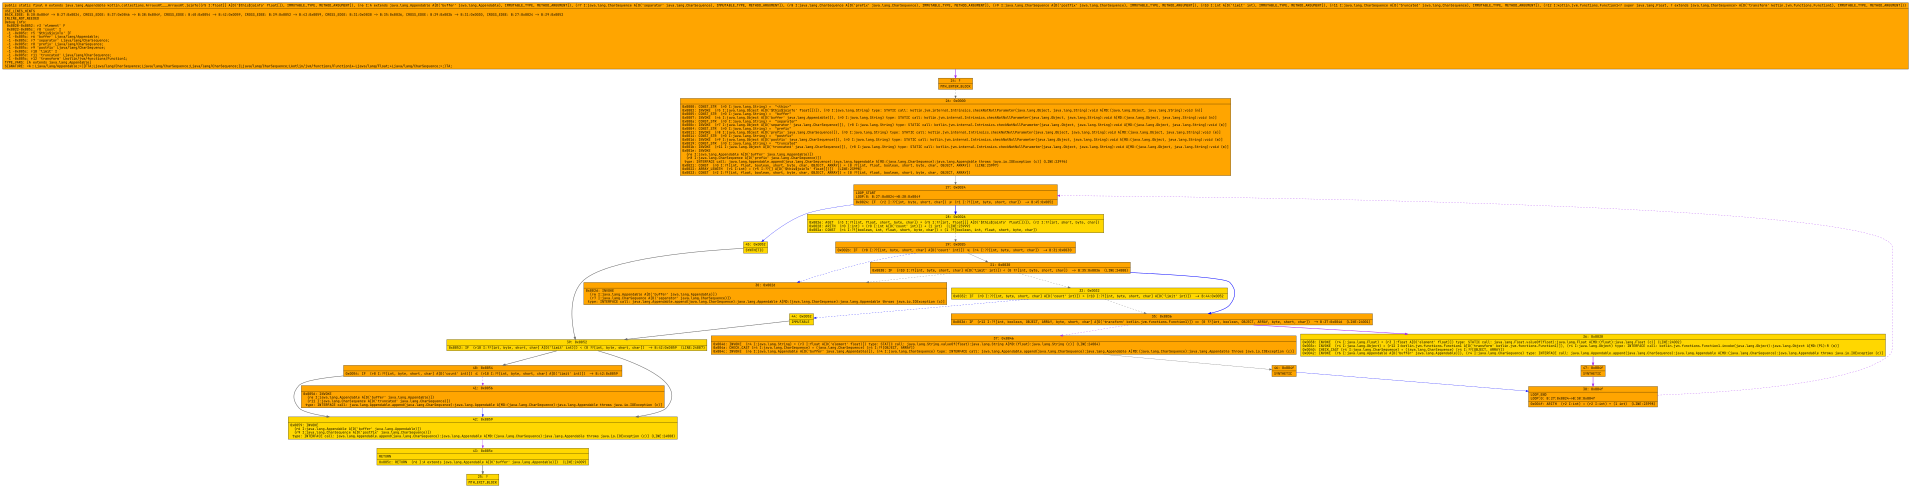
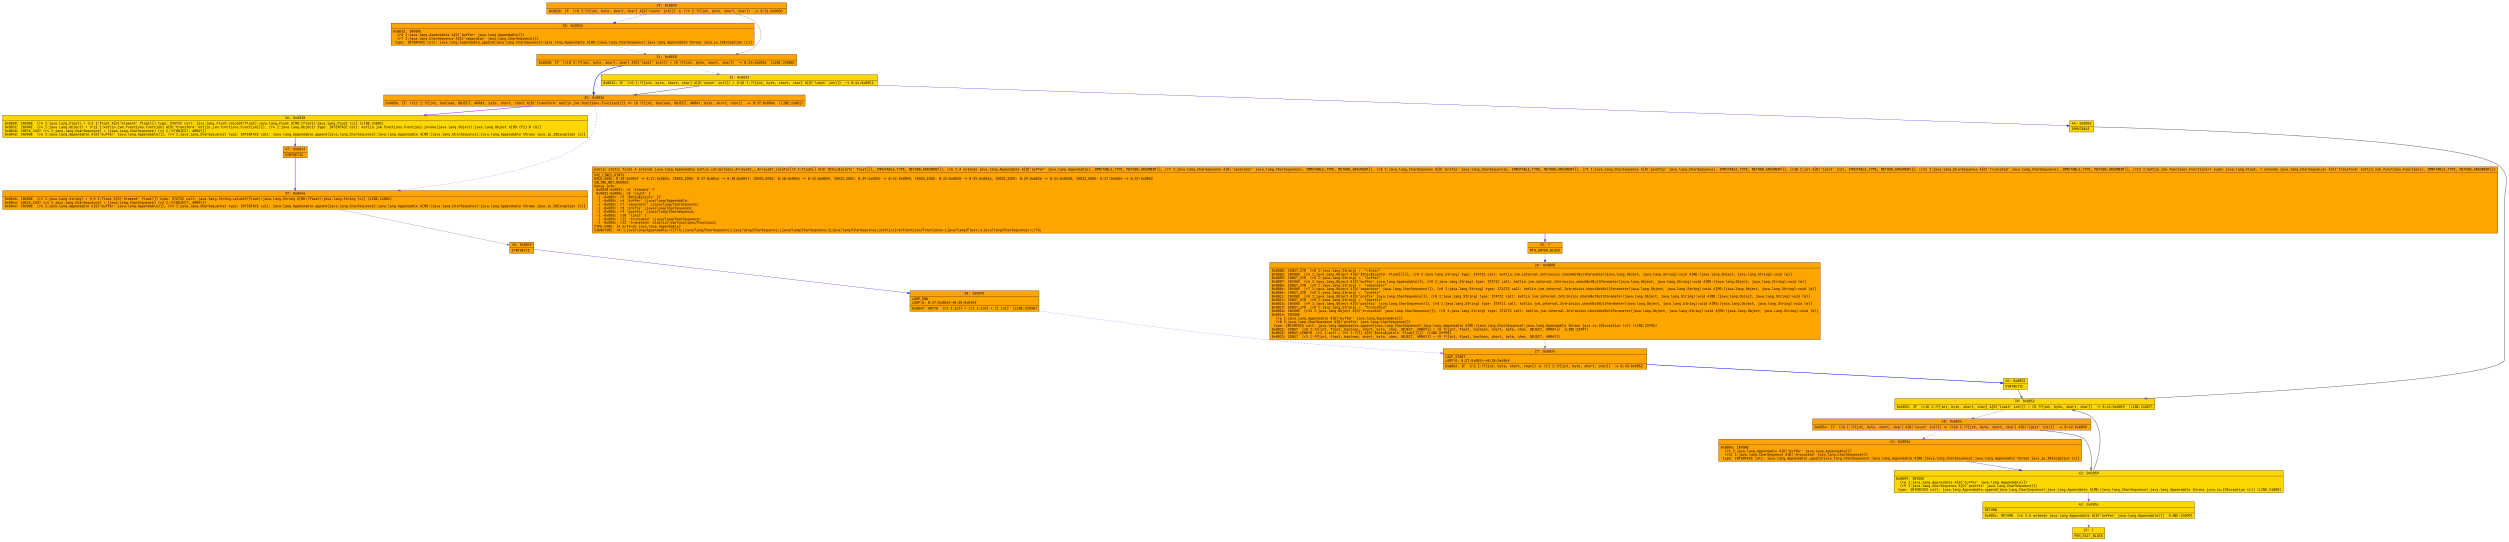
  digraph {
    fontname="JetBrains Mono"
    node [fillcolor=orange fontname="JetBrains Mono" shape=record style=filled]
    edge [color=gray40 fontname="JetBrains Mono" style=bold]
    n1 [label="{24\:\ ?|MTH_ENTER_BLOCK\l}"]
    n2 [label="{26\:\ 0x0000|0x0000: CONST_STR  (r0 I:java.lang.String) =  \"\<this\>\" \l0x0002: INVOKE  (r5 I:java.lang.Object A[D('$this$joinTo' float[])]), (r0 I:java.lang.String) type: STATIC call: kotlin.jvm.internal.Intrinsics.checkNotNullParameter(java.lang.Object, java.lang.String):void A[MD:(java.lang.Object, java.lang.String):void (m)]\l0x0005: CONST_STR  (r0 I:java.lang.String) =  \"buffer\" \l0x0007: INVOKE  (r6 I:java.lang.Object A[D('buffer' java.lang.Appendable)]), (r0 I:java.lang.String) type: STATIC call: kotlin.jvm.internal.Intrinsics.checkNotNullParameter(java.lang.Object, java.lang.String):void A[MD:(java.lang.Object, java.lang.String):void (m)]\l0x000a: CONST_STR  (r0 I:java.lang.String) =  \"separator\" \l0x000c: INVOKE  (r7 I:java.lang.Object A[D('separator' java.lang.CharSequence)]), (r0 I:java.lang.String) type: STATIC call: kotlin.jvm.internal.Intrinsics.checkNotNullParameter(java.lang.Object, java.lang.String):void A[MD:(java.lang.Object, java.lang.String):void (m)]\l0x000f: CONST_STR  (r0 I:java.lang.String) =  \"prefix\" \l0x0011: INVOKE  (r8 I:java.lang.Object A[D('prefix' java.lang.CharSequence)]), (r0 I:java.lang.String) type: STATIC call: kotlin.jvm.internal.Intrinsics.checkNotNullParameter(java.lang.Object, java.lang.String):void A[MD:(java.lang.Object, java.lang.String):void (m)]\l0x0014: CONST_STR  (r0 I:java.lang.String) =  \"postfix\" \l0x0016: INVOKE  (r9 I:java.lang.Object A[D('postfix' java.lang.CharSequence)]), (r0 I:java.lang.String) type: STATIC call: kotlin.jvm.internal.Intrinsics.checkNotNullParameter(java.lang.Object, java.lang.String):void A[MD:(java.lang.Object, java.lang.String):void (m)]\l0x0019: CONST_STR  (r0 I:java.lang.String) =  \"truncated\" \l0x001b: INVOKE  (r11 I:java.lang.Object A[D('truncated' java.lang.CharSequence)]), (r0 I:java.lang.String) type: STATIC call: kotlin.jvm.internal.Intrinsics.checkNotNullParameter(java.lang.Object, java.lang.String):void A[MD:(java.lang.Object, java.lang.String):void (m)]\l0x001e: INVOKE  \l  (r6 I:java.lang.Appendable A[D('buffer' java.lang.Appendable)])\l  (r8 I:java.lang.CharSequence A[D('prefix' java.lang.CharSequence)])\l type: INTERFACE call: java.lang.Appendable.append(java.lang.CharSequence):java.lang.Appendable A[MD:(java.lang.CharSequence):java.lang.Appendable throws java.io.IOException (c)] (LINE:23996)\l0x0021: CONST  (r0 I:??[int, float, boolean, short, byte, char, OBJECT, ARRAY]) = (0 ??[int, float, boolean, short, byte, char, OBJECT, ARRAY])  (LINE:23997)\l0x0022: ARRAY_LENGTH  (r1 I:int) = (r5 I:??[] A[D('$this$joinTo' float[])])  (LINE:23998)\l0x0023: CONST  (r2 I:??[int, float, boolean, short, byte, char, OBJECT, ARRAY]) = (0 ??[int, float, boolean, short, byte, char, OBJECT, ARRAY]) \l}"]
    n3 [label="{27\:\ 0x0024|LOOP_START\lLOOP:0: B:27:0x0024\-\>B:38:0x004f\l|0x0024: IF  (r2 I:??[int, byte, short, char]) \>= (r1 I:??[int, byte, short, char])  \-\> B:45:0x0052 \l}"]
-   n4 [fillcolor=gold label="{28\:\ 0x0026|0x0026: AGET  (r3 I:??[int, float, short, byte, char]) = (r5 I:??[int, float][] A[D('$this$joinTo' float[])]), (r2 I:??[int, short, byte, char]) \l0x0028: ARITH  (r0 I:int) = (r0 I:int A[D('count' int)]) + (1 int)  (LINE:23999)\l0x002a: CONST  (r4 I:??[boolean, int, float, short, byte, char]) = (1 ??[boolean, int, float, short, byte, char]) \l}"]
    n5 [fillcolor=gold label="{45\:\ 0x0052|SYNTHETIC\l}"]
    n6 [label="{29\:\ 0x002b|0x002b: IF  (r0 I:??[int, byte, short, char] A[D('count' int)]) \<= (r4 I:??[int, byte, short, char])  \-\> B:31:0x0030 \l}"]
    n7 [fillcolor=gold label="{39\:\ 0x0052|0x0052: IF  (r10 I:??[int, byte, short, char] A[D('limit' int)]) \< (0 ??[int, byte, short, char])  \-\> B:42:0x0059  (LINE:24007)\l}"]
    n8 [label="{30\:\ 0x002d|0x002d: INVOKE  \l  (r6 I:java.lang.Appendable A[D('buffer' java.lang.Appendable)])\l  (r7 I:java.lang.CharSequence A[D('separator' java.lang.CharSequence)])\l type: INTERFACE call: java.lang.Appendable.append(java.lang.CharSequence):java.lang.Appendable A[MD:(java.lang.CharSequence):java.lang.Appendable throws java.io.IOException (c)]\l}"]
    n9 [label="{31\:\ 0x0030|0x0030: IF  (r10 I:??[int, byte, short, char] A[D('limit' int)]) \< (0 ??[int, byte, short, char])  \-\> B:35:0x0036  (LINE:24000)\l}"]
    n10 [fillcolor=gold label="{32\:\ 0x0032|0x0032: IF  (r0 I:??[int, byte, short, char] A[D('count' int)]) \> (r10 I:??[int, byte, short, char] A[D('limit' int)])  \-\> B:44:0x0052 \l}"]
    n11 [label="{35\:\ 0x0036|0x0036: IF  (r12 I:??[int, boolean, OBJECT, ARRAY, byte, short, char] A[D('transform' kotlin.jvm.functions.Function1)]) == (0 ??[int, boolean, OBJECT, ARRAY, byte, short, char])  \-\> B:37:0x0046  (LINE:24001)\l}"]
    n12 [fillcolor=gold label="{44\:\ 0x0052|IMMUTABLE\l}"]
    n13 [fillcolor=gold label="{36\:\ 0x0038|0x0038: INVOKE  (r4 I:java.lang.Float) = (r3 I:float A[D('element' float)]) type: STATIC call: java.lang.Float.valueOf(float):java.lang.Float A[MD:(float):java.lang.Float (c)] (LINE:24002)\l0x003c: INVOKE  (r4 I:java.lang.Object) = (r12 I:kotlin.jvm.functions.Function1 A[D('transform' kotlin.jvm.functions.Function1)]), (r4 I:java.lang.Object) type: INTERFACE call: kotlin.jvm.functions.Function1.invoke(java.lang.Object):java.lang.Object A[MD:(P1):R (m)]\l0x0040: CHECK_CAST (r4 I:java.lang.CharSequence) = (java.lang.CharSequence) (r4 I:??[OBJECT, ARRAY]) \l0x0042: INVOKE  (r6 I:java.lang.Appendable A[D('buffer' java.lang.Appendable)]), (r4 I:java.lang.CharSequence) type: INTERFACE call: java.lang.Appendable.append(java.lang.CharSequence):java.lang.Appendable A[MD:(java.lang.CharSequence):java.lang.Appendable throws java.io.IOException (c)]\l}"]
    n14 [label="{37\:\ 0x0046|0x0046: INVOKE  (r4 I:java.lang.String) = (r3 I:float A[D('element' float)]) type: STATIC call: java.lang.String.valueOf(float):java.lang.String A[MD:(float):java.lang.String (c)] (LINE:24004)\l0x004a: CHECK_CAST (r4 I:java.lang.CharSequence) = (java.lang.CharSequence) (r4 I:??[OBJECT, ARRAY]) \l0x004c: INVOKE  (r6 I:java.lang.Appendable A[D('buffer' java.lang.Appendable)]), (r4 I:java.lang.CharSequence) type: INTERFACE call: java.lang.Appendable.append(java.lang.CharSequence):java.lang.Appendable A[MD:(java.lang.CharSequence):java.lang.Appendable throws java.io.IOException (c)]\l}"]
    n15 [label="{40\:\ 0x0054|0x0054: IF  (r0 I:??[int, byte, short, char] A[D('count' int)]) \<= (r10 I:??[int, byte, short, char] A[D('limit' int)])  \-\> B:42:0x0059 \l}"]
    n16 [fillcolor=gold label="{42\:\ 0x0059|0x0059: INVOKE  \l  (r6 I:java.lang.Appendable A[D('buffer' java.lang.Appendable)])\l  (r9 I:java.lang.CharSequence A[D('postfix' java.lang.CharSequence)])\l type: INTERFACE call: java.lang.Appendable.append(java.lang.CharSequence):java.lang.Appendable A[MD:(java.lang.CharSequence):java.lang.Appendable throws java.io.IOException (c)] (LINE:24008)\l}"]
    n17 [label="{41\:\ 0x0056|0x0056: INVOKE  \l  (r6 I:java.lang.Appendable A[D('buffer' java.lang.Appendable)])\l  (r11 I:java.lang.CharSequence A[D('truncated' java.lang.CharSequence)])\l type: INTERFACE call: java.lang.Appendable.append(java.lang.CharSequence):java.lang.Appendable A[MD:(java.lang.CharSequence):java.lang.Appendable throws java.io.IOException (c)]\l}"]
    n18 [fillcolor=gold label="{43\:\ 0x005c|RETURN\l|0x005c: RETURN  (r6 I:A extends java.lang.Appendable A[D('buffer' java.lang.Appendable)])  (LINE:24009)\l}"]
    n19 [fillcolor=gold label="{25\:\ ?|MTH_EXIT_BLOCK\l}"]
    n20 [label="{47\:\ 0x004f|SYNTHETIC\l}"]
    n21 [label="{46\:\ 0x004f|SYNTHETIC\l}"]
    n22 [label="{38\:\ 0x004f|LOOP_END\lLOOP:0: B:27:0x0024\-\>B:38:0x004f\l|0x004f: ARITH  (r2 I:int) = (r2 I:int) + (1 int)  (LINE:23998)\l}"]
    n23 [label="{public static final A extends java.lang.Appendable kotlin.collections.ArraysKt___ArraysKt.joinTo((r5 I:float[] A[D('$this$joinTo' float[]), IMMUTABLE_TYPE, METHOD_ARGUMENT]), (r6 I:A extends java.lang.Appendable A[D('buffer' java.lang.Appendable), IMMUTABLE_TYPE, METHOD_ARGUMENT]), (r7 I:java.lang.CharSequence A[D('separator' java.lang.CharSequence), IMMUTABLE_TYPE, METHOD_ARGUMENT]), (r8 I:java.lang.CharSequence A[D('prefix' java.lang.CharSequence), IMMUTABLE_TYPE, METHOD_ARGUMENT]), (r9 I:java.lang.CharSequence A[D('postfix' java.lang.CharSequence), IMMUTABLE_TYPE, METHOD_ARGUMENT]), (r10 I:int A[D('limit' int), IMMUTABLE_TYPE, METHOD_ARGUMENT]), (r11 I:java.lang.CharSequence A[D('truncated' java.lang.CharSequence), IMMUTABLE_TYPE, METHOD_ARGUMENT]), (r12 I:kotlin.jvm.functions.Function1\<? super java.lang.Float, ? extends java.lang.CharSequence\> A[D('transform' kotlin.jvm.functions.Function1), IMMUTABLE_TYPE, METHOD_ARGUMENT]))  | USE_LINES_HINTS\lBACK_EDGE: B:38:0x004f \-\> B:27:0x0024, CROSS_EDGE: B:37:0x0046 \-\> B:38:0x004f, CROSS_EDGE: B:40:0x0054 \-\> B:42:0x0059, CROSS_EDGE: B:39:0x0052 \-\> B:42:0x0059, CROSS_EDGE: B:31:0x0030 \-\> B:35:0x0036, CROSS_EDGE: B:29:0x002b \-\> B:31:0x0030, CROSS_EDGE: B:27:0x0024 \-\> B:39:0x0052\lINLINE_NOT_NEEDED\lDebug Info:\l  0x0028\-0x0052: r3 'element' F\l  0x0022\-0x005c: r0 'count' I\l  \-1 \-0x005c: r5 '$this$joinTo' [F\l  \-1 \-0x005c: r6 'buffer' Ljava\/lang\/Appendable;\l  \-1 \-0x005c: r7 'separator' Ljava\/lang\/CharSequence;\l  \-1 \-0x005c: r8 'prefix' Ljava\/lang\/CharSequence;\l  \-1 \-0x005c: r9 'postfix' Ljava\/lang\/CharSequence;\l  \-1 \-0x005c: r10 'limit' I\l  \-1 \-0x005c: r11 'truncated' Ljava\/lang\/CharSequence;\l  \-1 \-0x005c: r12 'transform' Lkotlin\/jvm\/functions\/Function1;\lTYPE_VARS: [A extends java.lang.Appendable]\lSIGNATURE: \<A::Ljava\/lang\/Appendable;\>([FTA;Ljava\/lang\/CharSequence;Ljava\/lang\/CharSequence;Ljava\/lang\/CharSequence;ILjava\/lang\/CharSequence;Lkotlin\/jvm\/functions\/Function1\<\-Ljava\/lang\/Float;+Ljava\/lang\/CharSequence;\>;)TA;\l}"]
-   n1 -> n2 [style=dashed]
+   n1 -> n2 [color=blue style=dashed]
    n2 -> n3 [style=solid]
-   n3 -> n4 [color=blue]
-   n3 -> n5 [color=blue style=solid]
-   n4 -> n6 [style=dashed]
+   n3 -> n5 [color=blue]
    n5 -> n7
    n6 -> n8 [color=blue style=dashed]
    n6 -> n9 [style=solid]
-   n7 -> n15
-   n7 -> n16
-   n9 -> n8 [style=dashed]
+   n7 -> n15 [style=solid]
+   n16 -> n7
+   n8 -> n9 [style=dashed]
    n9 -> n10 [style=dashed]
    n9 -> n11 [color=blue]
-   n10 -> n11 [style=dashed]
-   n10 -> n12 [color=blue style=dashed]
+   n10 -> n11
+   n10 -> n12 [color=blue style=solid]
    n11 -> n13 [color=purple]
    n11 -> n14 [color=purple style=dashed]
    n12 -> n7
    n13 -> n20 [color=purple]
    n14 -> n21 [style=solid]
    n15 -> n16
    n15 -> n17 [color=purple style=dashed]
    n16 -> n18 [color=purple style=solid]
    n17 -> n16 [color=blue style=solid]
-   n18 -> n19
-   n20 -> n22 [color=purple]
+   n18 -> n19 [style=dashed]
+   n20 -> n14 [color=purple]
    n21 -> n22 [color=blue style=solid]
    n22 -> n3 [color=purple style=dashed]
    n23 -> n1 [color=purple]
  }
